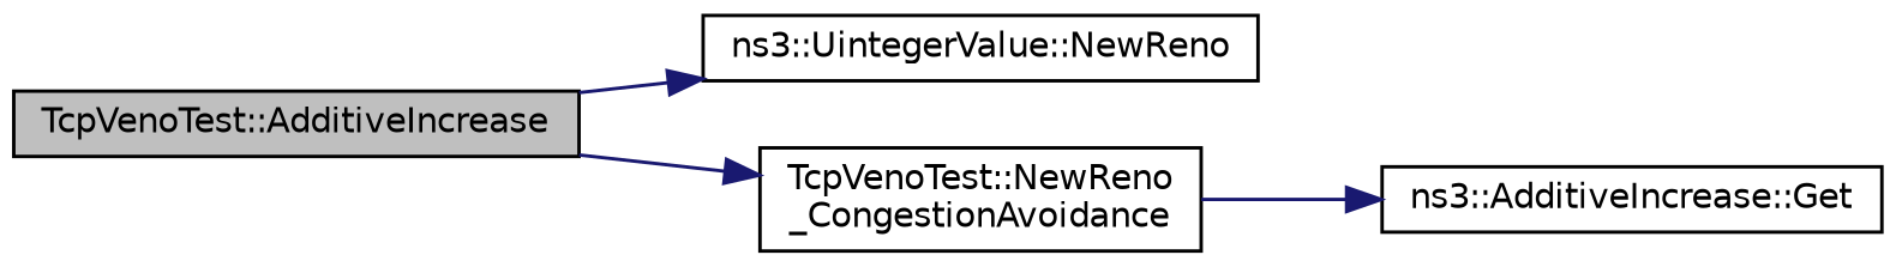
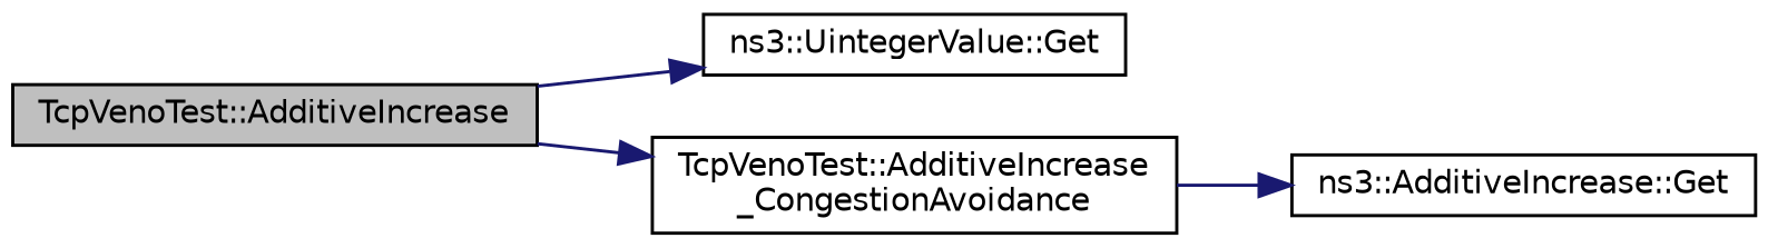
  digraph {
    rankdir=LR
    node [color=black fillcolor=white fontname=Helvetica fontsize=10 shape=record style=filled]
    edge [color=midnightblue fontname=Helvetica fontsize=10 labelfontname=Helvetica labelfontsize=10 style=solid]
    n1 [fillcolor=grey75 fontcolor=black height=0.2 label="TcpVenoTest::AdditiveIncrease" width=0.4]
-   n2 [height=0.2 label="ns3::UintegerValue::NewReno" width=0.4]
-   n3 [height=0.2 label="TcpVenoTest::NewReno\l_CongestionAvoidance" width=0.4]
+   n2 [height=0.2 label="ns3::UintegerValue::Get" width=0.4]
+   n3 [height=0.2 label="TcpVenoTest::AdditiveIncrease\l_CongestionAvoidance" width=0.4]
    n4 [height=0.2 label="ns3::AdditiveIncrease::Get" width=0.4]
    n1 -> n2
    n1 -> n3
    n3 -> n4
  }
